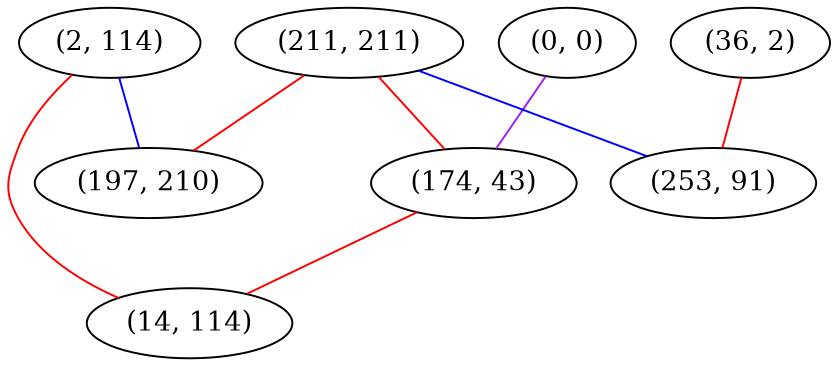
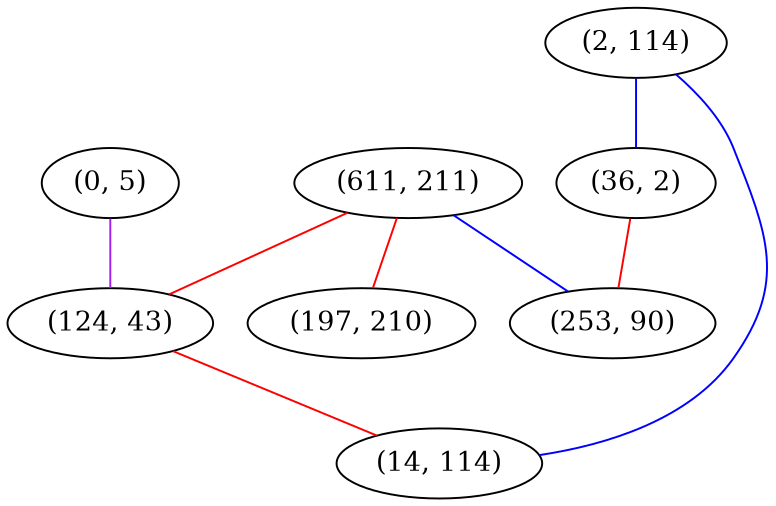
  graph {
    edge [color=red weight=1]
-   "(0, 0)"
-   "(124, 43)" [label="(174, 43)"]
+   "(0, 0)" [label="(0, 5)"]
+   "(124, 43)"
    "(36, 2)"
-   "(253, 90)" [label="(253, 91)"]
-   "(211, 211)"
+   "(253, 90)"
+   "(211, 211)" [label="(611, 211)"]
    "(197, 210)"
    "(14, 114)"
    "(2, 114)"
    "(0, 0)" -- "(124, 43)" [color=purple weight=4]
    "(124, 43)" -- "(14, 114)"
    "(36, 2)" -- "(253, 90)"
    "(211, 211)" -- "(124, 43)"
    "(211, 211)" -- "(253, 90)" [color=blue weight=3]
    "(211, 211)" -- "(197, 210)"
-   "(2, 114)" -- "(197, 210)" [color=blue weight=3]
-   "(2, 114)" -- "(14, 114)"
+   "(2, 114)" -- "(36, 2)" [color=blue weight=3]
+   "(2, 114)" -- "(14, 114)" [color=blue]
  }
